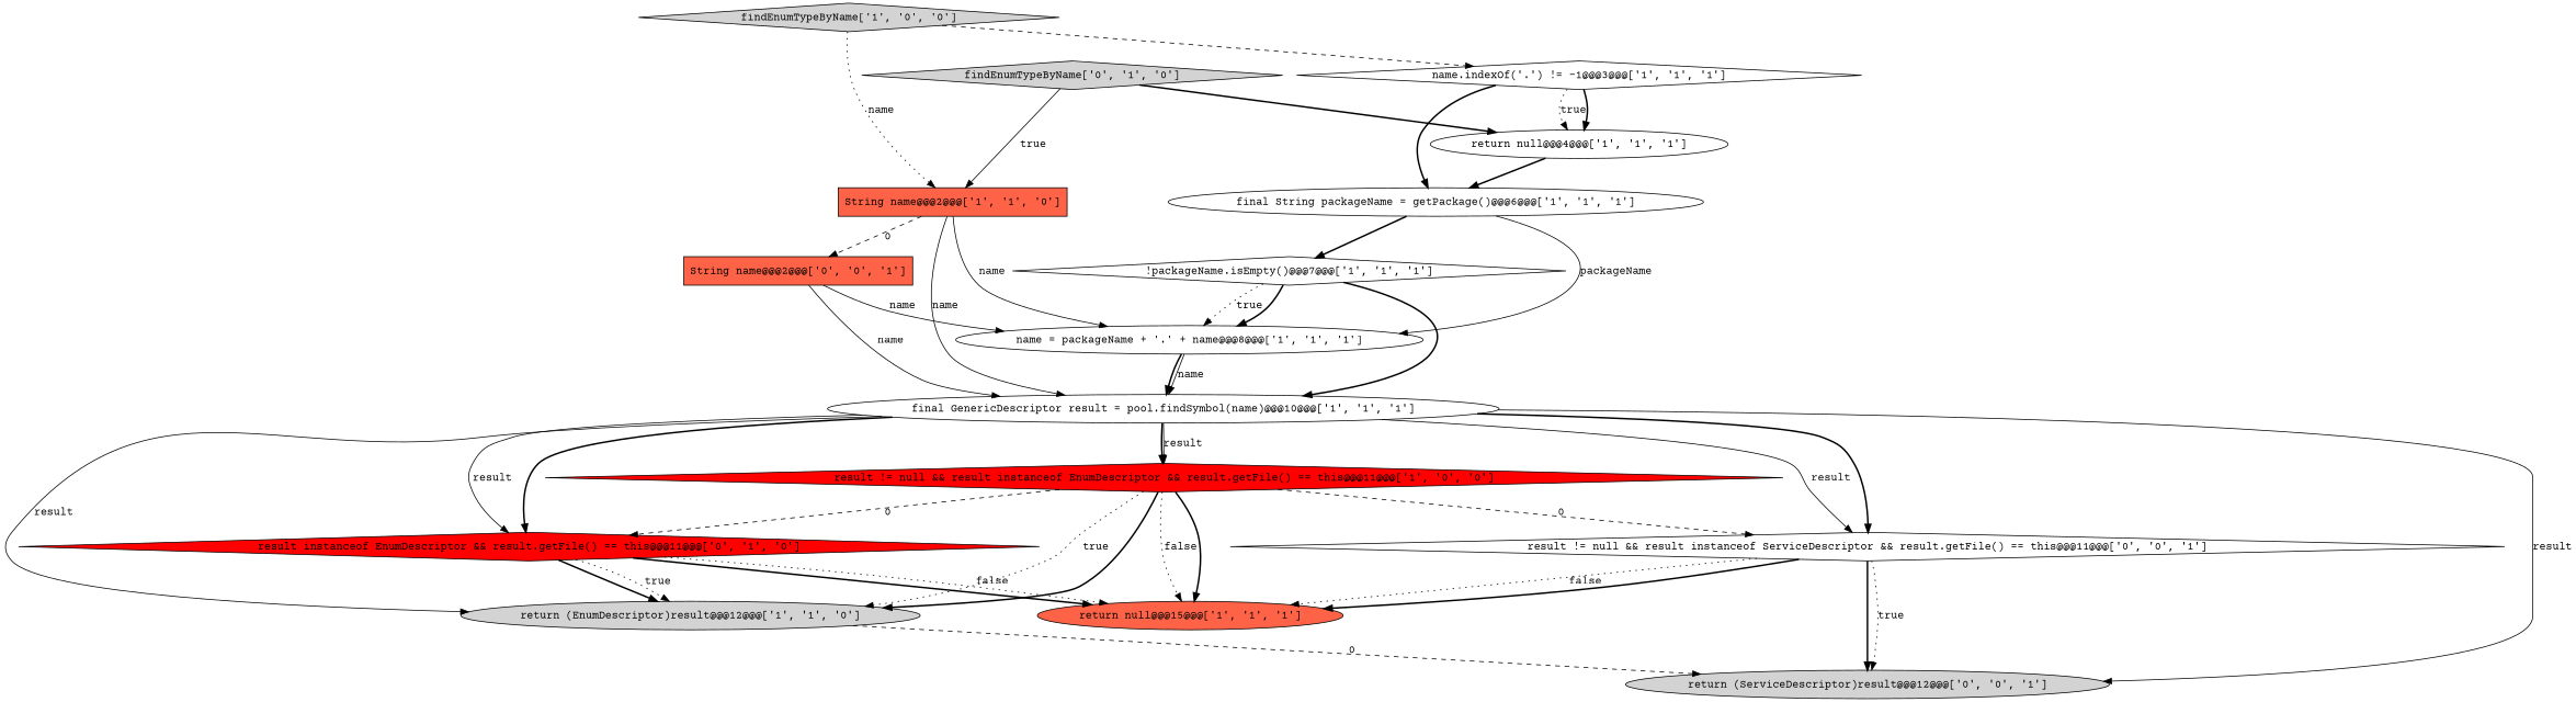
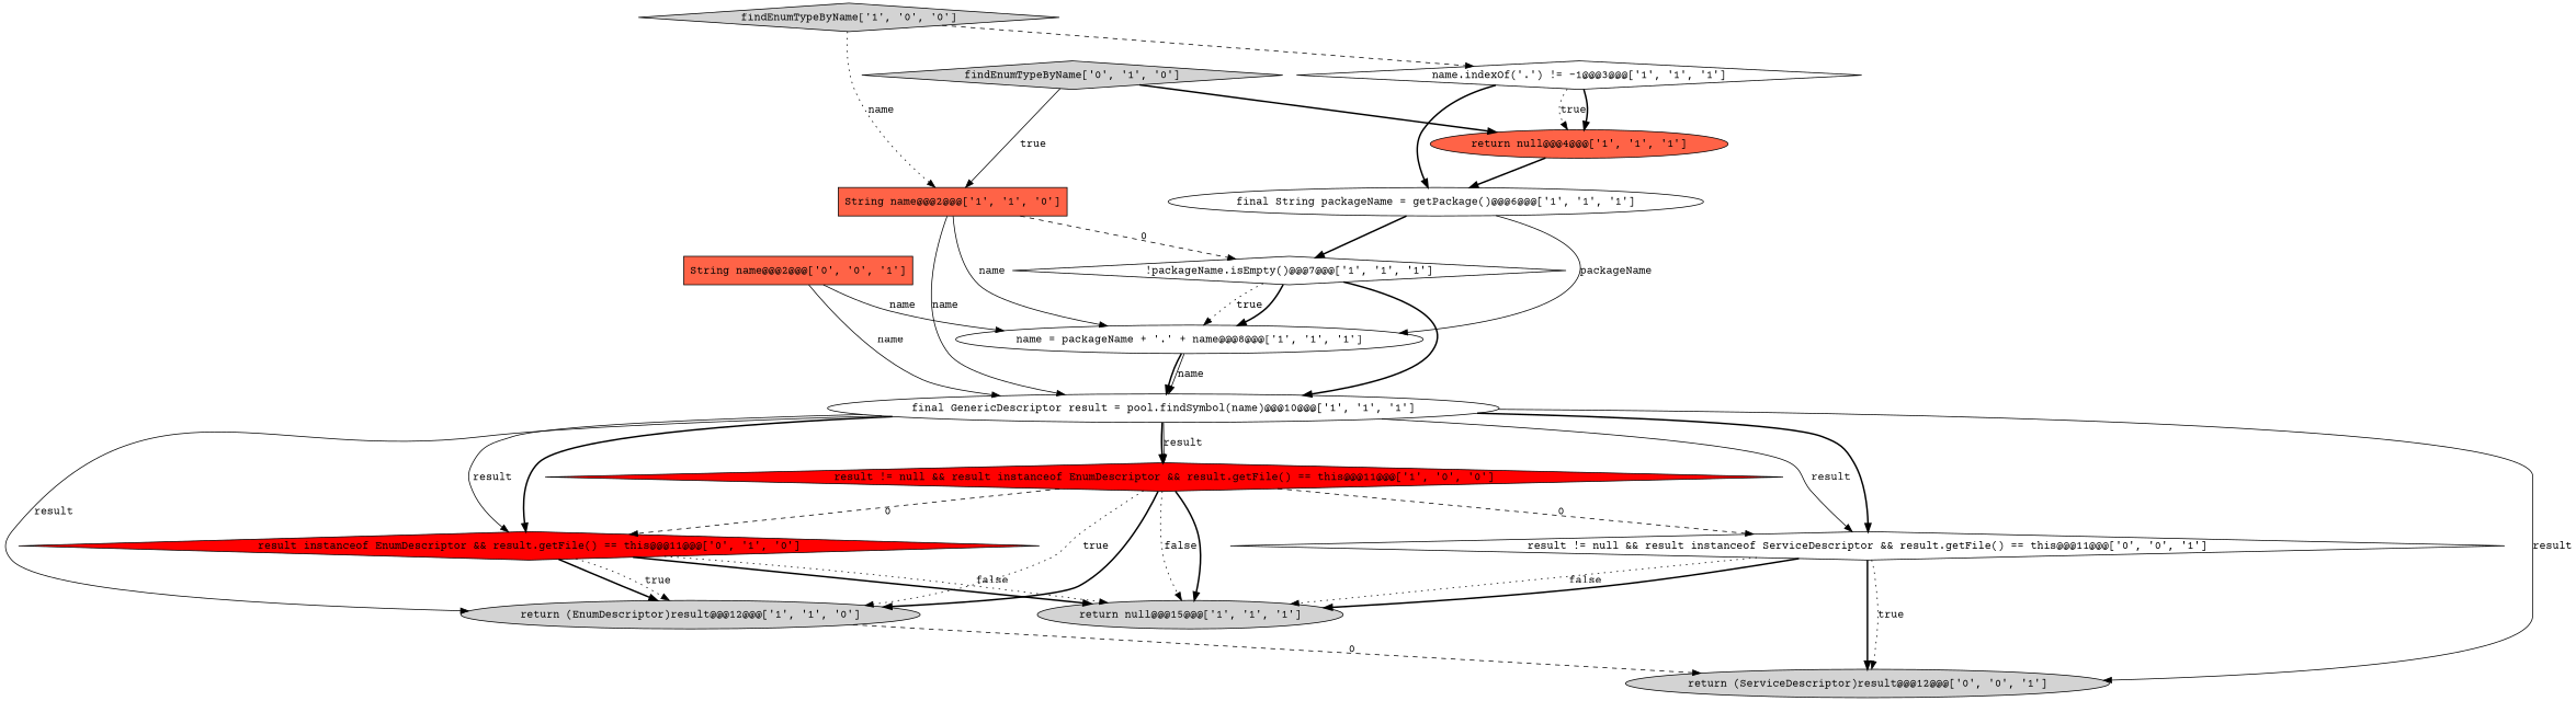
  digraph {
    fontname="Courier Prime"
    node [fillcolor=white fontname="Courier Prime" shape=ellipse style=filled]
    edge [fontname="Courier Prime" style=bold]
    n1 [fillcolor=lightgray label="return (EnumDescriptor)result@@@12@@@['1', '1', '0']"]
    n2 [fillcolor=lightgray label="return (ServiceDescriptor)result@@@12@@@['0', '0', '1']"]
    n3 [label="name = packageName + '.' + name@@@8@@@['1', '1', '1']"]
    n4 [label="final GenericDescriptor result = pool.findSymbol(name)@@@10@@@['1', '1', '1']"]
    n5 [fillcolor=red label="result instanceof EnumDescriptor && result.getFile() == this@@@11@@@['0', '1', '0']" shape=diamond]
    n6 [label="result != null && result instanceof ServiceDescriptor && result.getFile() == this@@@11@@@['0', '0', '1']" shape=diamond]
    n7 [fillcolor=red label="result != null && result instanceof EnumDescriptor && result.getFile() == this@@@11@@@['1', '0', '0']" shape=diamond]
    n8 [fillcolor=tomato label="String name@@@2@@@['1', '1', '0']" shape=box]
    n9 [fillcolor=tomato label="String name@@@2@@@['0', '0', '1']" shape=box]
-   n10 [fillcolor=tomato label="return null@@@15@@@['1', '1', '1']"]
+   n10 [fillcolor=lightgray label="return null@@@15@@@['1', '1', '1']"]
    n11 [label="name.indexOf('.') != -1@@@3@@@['1', '1', '1']" shape=diamond]
-   n12 [label="return null@@@4@@@['1', '1', '1']"]
+   n12 [fillcolor=tomato label="return null@@@4@@@['1', '1', '1']"]
    n13 [label="final String packageName = getPackage()@@@6@@@['1', '1', '1']"]
    n14 [label="!packageName.isEmpty()@@@7@@@['1', '1', '1']" shape=diamond]
    n15 [fillcolor=lightgray label="findEnumTypeByName['0', '1', '0']" shape=diamond]
    n16 [fillcolor=lightgray label="findEnumTypeByName['1', '0', '0']" shape=diamond]
    n1 -> n2 [label=0 style=dashed]
    n3 -> n4 [label=name style=solid]
    n3 -> n4
    n4 -> n1 [label=result style=solid]
    n4 -> n2 [label=result style=solid]
    n4 -> n5 [label=result style=solid]
    n4 -> n5
    n4 -> n6
    n4 -> n6 [label=result style=solid]
    n4 -> n7
    n4 -> n7 [label=result style=solid]
    n5 -> n1
    n5 -> n1 [label=true style=dotted]
    n5 -> n10
    n5 -> n10 [label=false style=dotted]
    n6 -> n2
    n6 -> n2 [label=true style=dotted]
    n6 -> n10 [label=false style=dotted]
    n6 -> n10
    n7 -> n1
    n7 -> n1 [label=true style=dotted]
    n7 -> n5 [label=0 style=dashed]
    n7 -> n6 [label=0 style=dashed]
    n7 -> n10 [label=false style=dotted]
    n7 -> n10
    n8 -> n3 [label=name style=solid]
    n8 -> n4 [label=name style=solid]
-   n8 -> n9 [label=0 style=dashed]
+   n8 -> n14 [label=0 style=dashed]
    n9 -> n3 [label=name style=solid]
    n9 -> n4 [label=name style=solid]
    n11 -> n12 [label=true style=dotted]
    n11 -> n12
    n11 -> n13
    n12 -> n13
    n13 -> n3 [label=packageName style=solid]
    n13 -> n14
    n14 -> n3 [label=true style=dotted]
    n14 -> n3
    n14 -> n4
    n15 -> n8 [label=true style=solid]
    n15 -> n12
    n16 -> n8 [label=name style=dotted]
    n16 -> n11 [style=dashed]
  }
